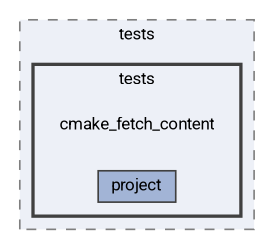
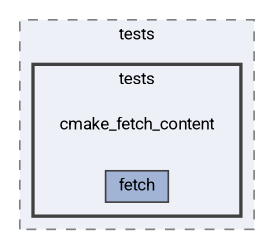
  digraph {
    compound=true
    rankdir=LR
    fontname=Roboto
    node [fontname=Roboto fontsize=10]
    n1 [height=0.2 label=cmake_fetch_content shape=plaintext width=0.4]
-   n2 [color=grey25 fillcolor="#a2b4d6" height=0.2 label=project shape=box style=filled width=0.4]
+   n2 [color=grey25 fillcolor="#a2b4d6" height=0.2 label=fetch shape=box style=filled width=0.4]
    subgraph cluster_1 {
      bgcolor="#edf0f7"
      fontsize=10
      label=tests
      pencolor=grey50
      style="filled,dashed"
      subgraph cluster_2 {
        bgcolor="#edf0f7"
        fontsize=10
        pencolor=grey25
        style="filled,bold"
        n1
        n2
      }
    }
  }
